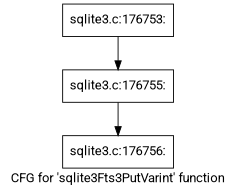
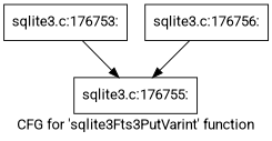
  digraph {
    fontname=Roboto
    label="CFG for 'sqlite3Fts3PutVarint' function"
    node [fontname=Roboto shape=record]
    edge [fontname=Roboto]
    n1 [label="{sqlite3.c:176753:}"]
    n2 [label="{sqlite3.c:176755:}"]
    n3 [label="{sqlite3.c:176756:}"]
    n1 -> n2
-   n2 -> n3
+   n3 -> n2
  }
